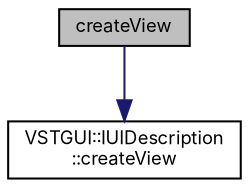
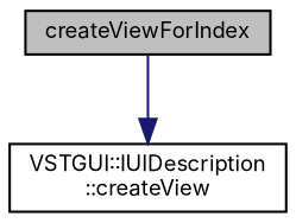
  digraph {
    rankdir=TB
    fontname=Inter
    node [color=black fontname=Inter fontsize=9 shape=record]
-   n1 [fillcolor=grey75 fontcolor=black height=0.2 label=createView style=filled width=0.4]
+   n1 [fillcolor=grey75 fontcolor=black height=0.2 label=createViewForIndex style=filled width=0.4]
    n2 [height=0.2 label="VSTGUI::IUIDescription\l::createView" width=0.4]
    n1 -> n2 [color=midnightblue fontname=Inter fontsize=9 labelfontname=Arial labelfontsize=9 style=solid]
  }
